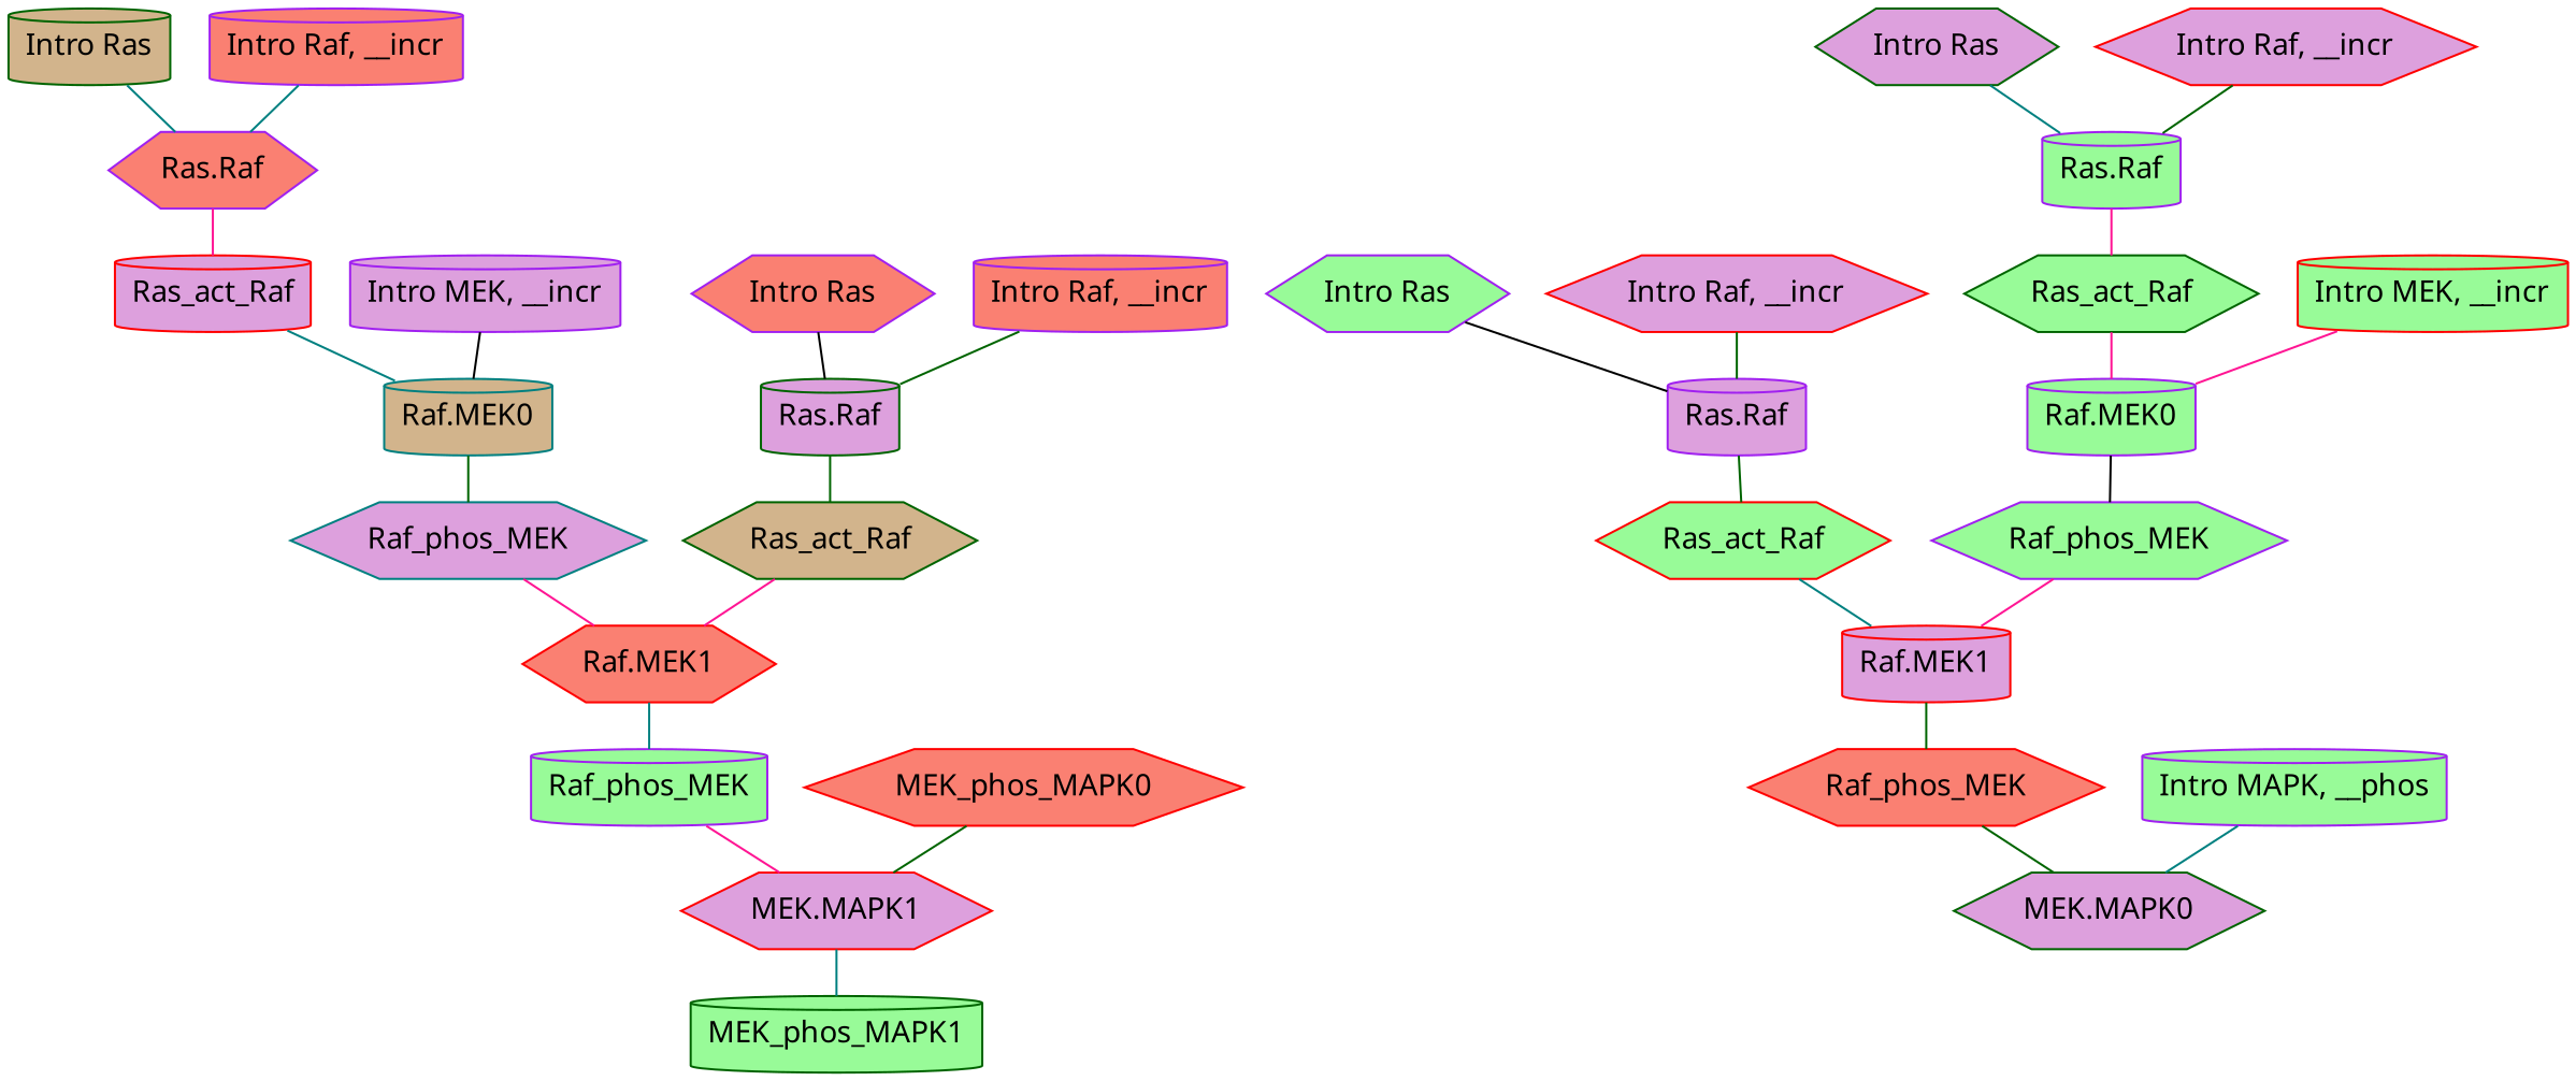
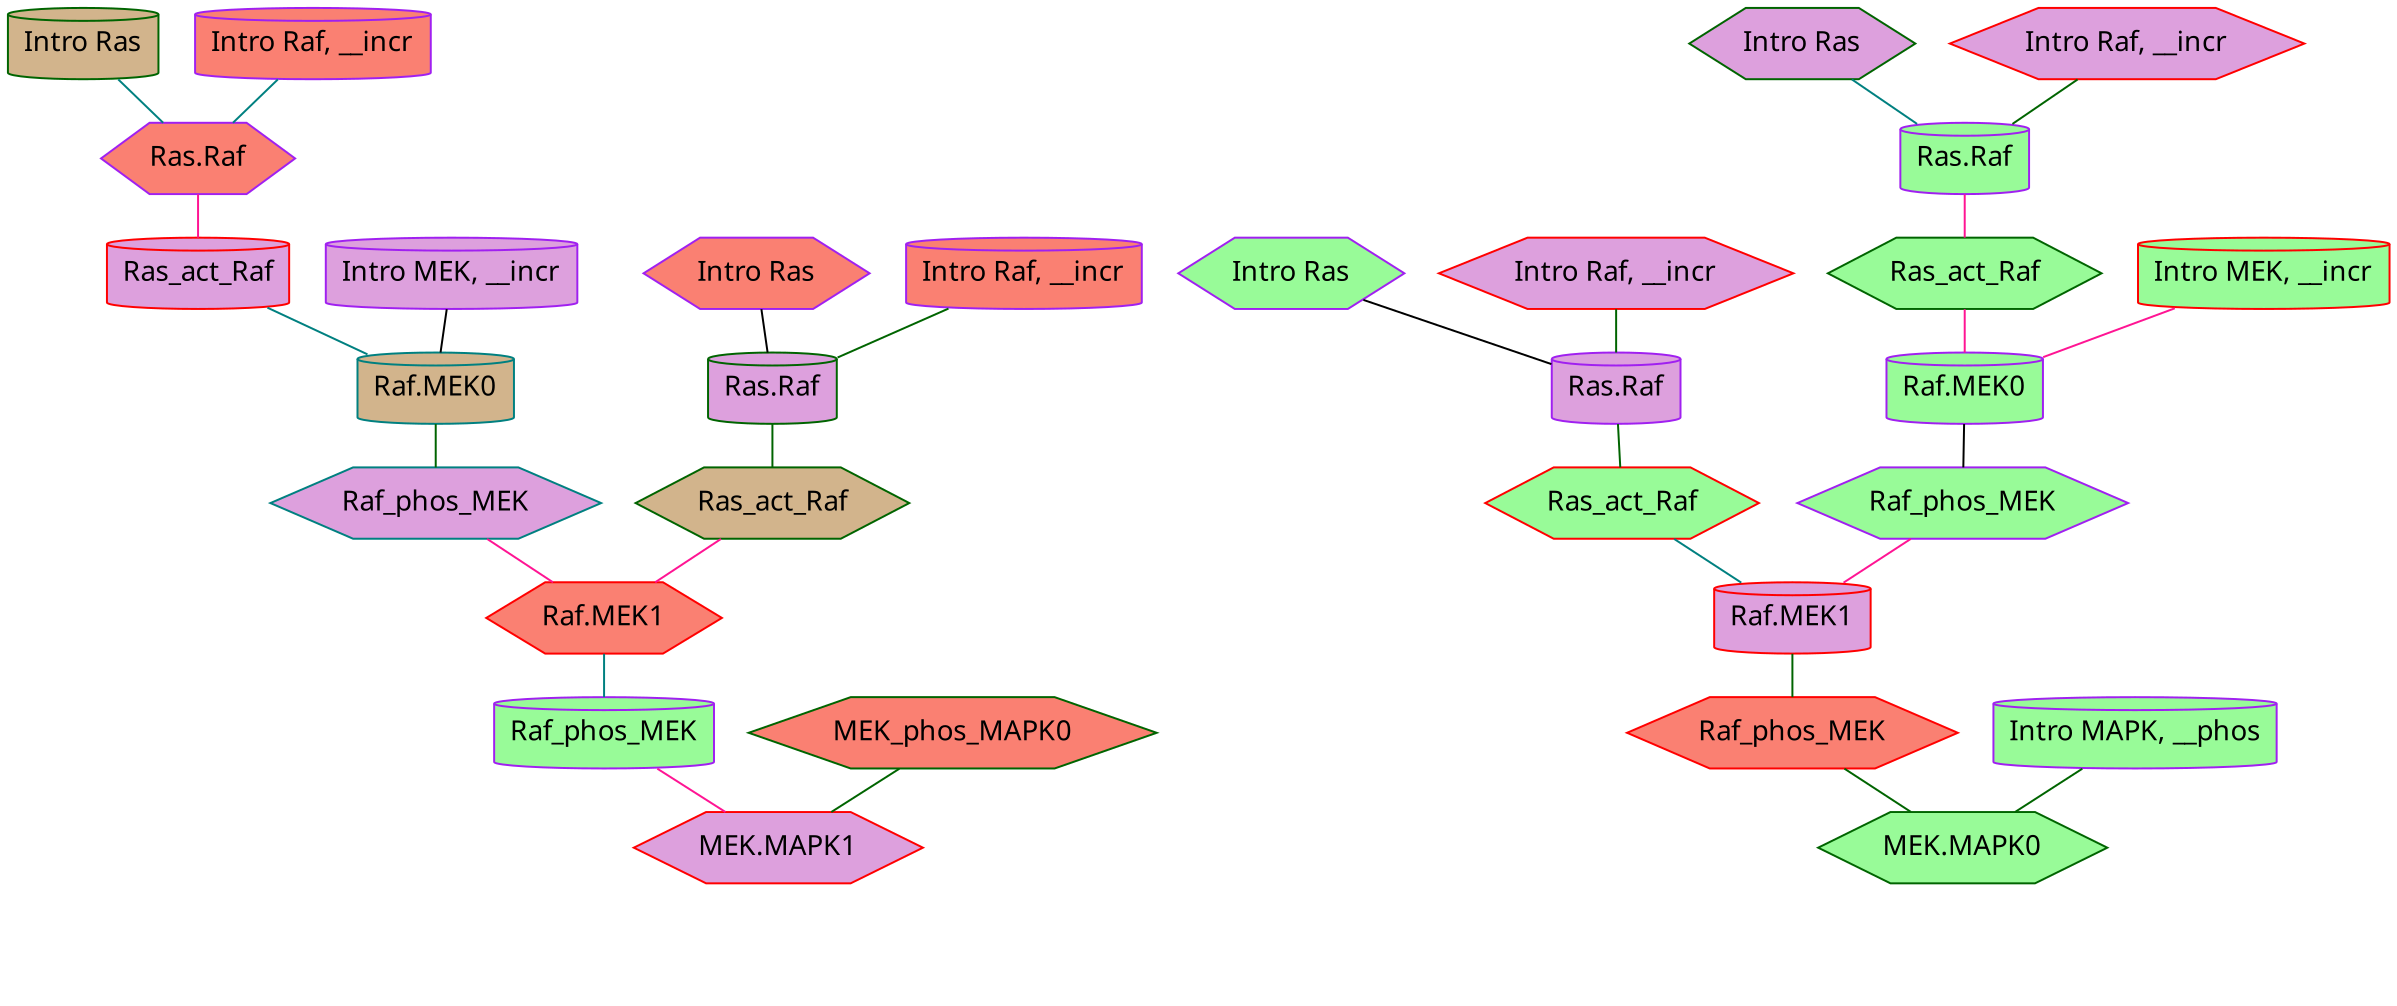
  digraph {
    rankdir=TB
    ranksep=0.30
    node [color=purple fillcolor=plum fontname="CMU Serif" shape=hexagon style=filled]
    edge [color=darkgreen dir=none fontname="CMU Serif"]
    n1 [color=darkgreen fillcolor=tan label="Intro Ras" shape=cylinder]
    n2 [fillcolor=salmon label="Ras.Raf"]
    n3 [color=red label=Ras_act_Raf shape=cylinder]
    n4 [fillcolor=salmon label="Intro Ras"]
    n5 [color=darkgreen label="Ras.Raf" shape=cylinder]
    n6 [color=darkgreen fillcolor=tan label=Ras_act_Raf]
    n7 [fillcolor=palegreen label="Intro Ras"]
    n8 [label="Ras.Raf" shape=cylinder]
    n9 [color=red fillcolor=palegreen label=Ras_act_Raf]
    n10 [color=darkgreen label="Intro Ras"]
    n11 [fillcolor=palegreen label="Ras.Raf" shape=cylinder]
    n12 [color=darkgreen fillcolor=palegreen label=Ras_act_Raf]
    n13 [color=red label="Intro Raf, __incr"]
    n14 [fillcolor=salmon label="Intro Raf, __incr" shape=cylinder]
    n15 [fillcolor=salmon label="Intro Raf, __incr" shape=cylinder]
    n16 [color=red label="Intro Raf, __incr"]
    n17 [label="Intro MEK, __incr" shape=cylinder]
    n18 [color=teal fillcolor=tan label="Raf.MEK0" shape=cylinder]
    n19 [color=teal label=Raf_phos_MEK]
    n20 [color=red fillcolor=palegreen label="Intro MEK, __incr" shape=cylinder]
    n21 [fillcolor=palegreen label="Raf.MEK0" shape=cylinder]
    n22 [fillcolor=palegreen label=Raf_phos_MEK]
    n23 [fillcolor=palegreen label="Intro MAPK, __phos" shape=cylinder]
-   n24 [color=darkgreen label="MEK.MAPK0"]
+   n24 [color=darkgreen fillcolor=palegreen label="MEK.MAPK0"]
    n25 [color=red fillcolor=salmon label="Raf.MEK1"]
    n26 [color=red label="Raf.MEK1" shape=cylinder]
    n27 [color=red fillcolor=salmon label=Raf_phos_MEK]
    n28 [fillcolor=palegreen label=Raf_phos_MEK shape=cylinder]
    n29 [color=red label="MEK.MAPK1"]
-   n30 [color=red fillcolor=salmon label=MEK_phos_MAPK0]
-   n31 [color=darkgreen fillcolor=palegreen label=MEK_phos_MAPK1 shape=cylinder]
+   n30 [color=darkgreen fillcolor=salmon label=MEK_phos_MAPK0]
    n1 -> n2 [color=teal]
    n2 -> n3 [color=deeppink]
    n3 -> n18 [color=teal]
    n4 -> n5 [color=black]
    n5 -> n6
    n6 -> n25 [color=deeppink]
    n7 -> n8 [color=black]
    n8 -> n9
    n9 -> n26 [color=teal]
    n10 -> n11 [color=teal]
    n11 -> n12 [color=deeppink]
    n12 -> n21 [color=deeppink]
    n13 -> n11
    n14 -> n2 [color=teal]
    n15 -> n5
    n16 -> n8
    n17 -> n18 [color=black]
    n18 -> n19
    n19 -> n25 [color=deeppink]
    n20 -> n21 [color=deeppink]
    n21 -> n22 [color=black]
    n22 -> n26 [color=deeppink]
-   n23 -> n24 [color=teal]
+   n23 -> n24
    n25 -> n28 [color=teal]
    n26 -> n27
    n27 -> n24
    n28 -> n29 [color=deeppink]
-   n29 -> n31 [color=teal]
    n30 -> n29
  }
